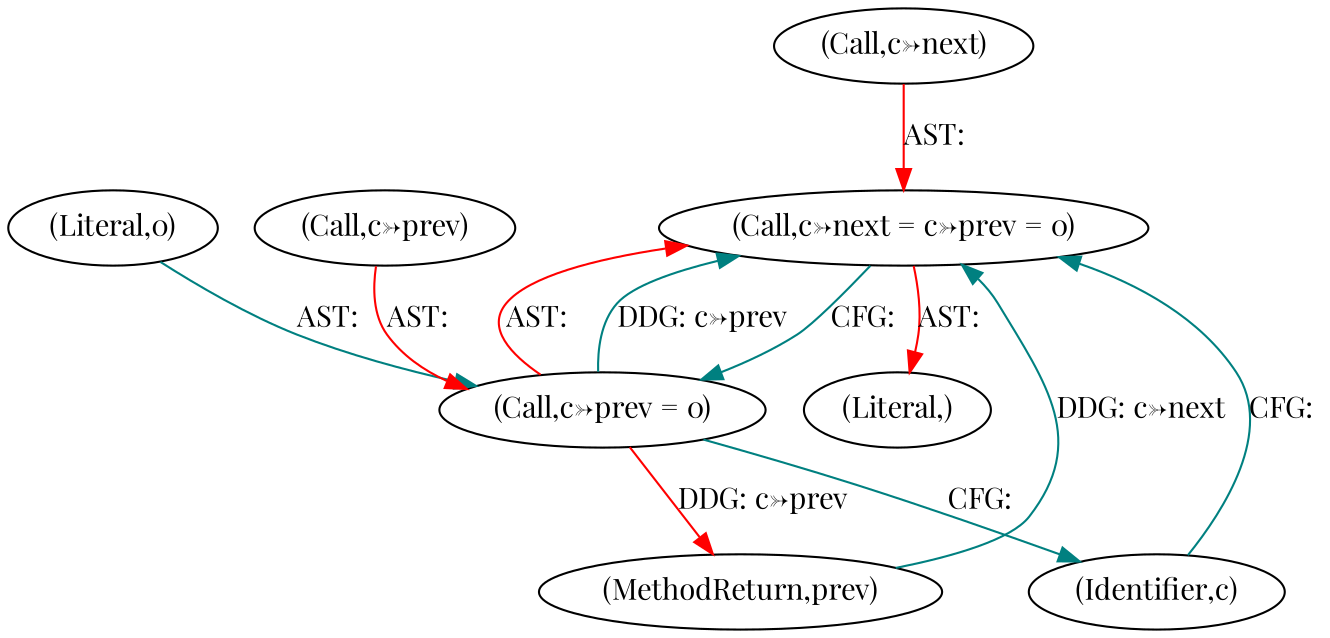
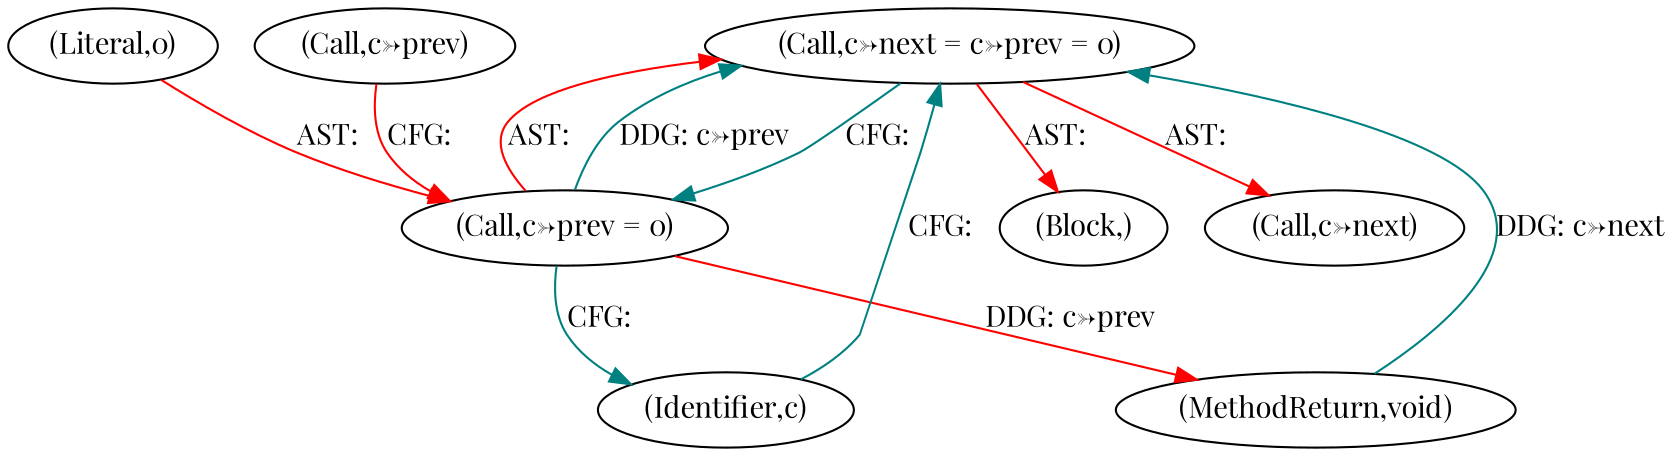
  digraph {
    fontname="Playfair Display"
    node [fontname="Playfair Display"]
    edge [color=red fontname="Playfair Display"]
    n1 [label="(Call,c->next = c->prev = 0)"]
    n2 [label="(Call,c->prev = 0)"]
-   n3 [label="(Literal,)"]
-   n4 [label="(MethodReturn,prev)"]
+   n3 [label="(Block,)"]
+   n4 [label="(MethodReturn,void)"]
    n5 [label="(Identifier,c)"]
    n6 [label="(Literal,0)"]
    n7 [label="(Call,c->next)"]
    n8 [label="(Call,c->prev)"]
    n1 -> n2 [color=teal label="CFG: "]
    n1 -> n3 [label="AST: "]
    n2 -> n1 [label="AST: "]
    n2 -> n1 [color=teal label="DDG: c->prev"]
    n2 -> n4 [label="DDG: c->prev"]
    n2 -> n5 [color=teal label="CFG: "]
    n4 -> n1 [color=teal label="DDG: c->next"]
    n5 -> n1 [color=teal label="CFG: "]
-   n6 -> n2 [color=teal label="AST: "]
-   n7 -> n1 [label="AST: "]
-   n8 -> n2 [label="AST: "]
+   n6 -> n2 [label="AST: "]
+   n1 -> n7 [label="AST: "]
+   n8 -> n2 [label="CFG: "]
  }
